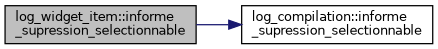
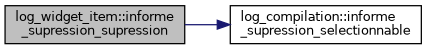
  digraph {
    rankdir=LR
    node [color=black fontname=Helvetica fontsize=10 shape=record style=filled]
-   n1 [fillcolor=grey75 fontcolor=black height=0.2 label="log_widget_item::informe\l_supression_selectionnable" width=0.4]
+   n1 [fillcolor=grey75 fontcolor=black height=0.2 label="log_widget_item::informe\l_supression_supression" width=0.4]
    n2 [fillcolor=white height=0.2 label="log_compilation::informe\l_supression_selectionnable" width=0.4]
    n1 -> n2 [color=midnightblue fontname=Helvetica fontsize=10 labelfontname=Helvetica labelfontsize=10 style=solid]
  }
